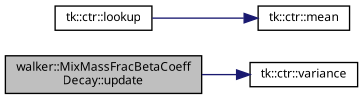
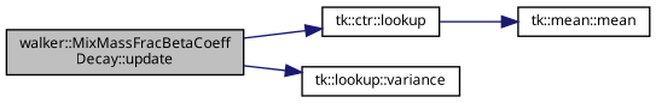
  digraph {
    rankdir=LR
    node [color=black fontname="sans-serif" fontsize=9 shape=record]
    edge [color=midnightblue fontname="sans-serif" fontsize=9 labelfontname="sans-serif" labelfontsize=9 style=solid]
    n1 [fillcolor=grey75 fontcolor=black height=0.2 label="walker::MixMassFracBetaCoeff\lDecay::update" style=filled width=0.4]
    n2 [height=0.2 label="tk::ctr::lookup" width=0.4]
-   n3 [height=0.2 label="tk::ctr::variance" width=0.4]
-   n4 [height=0.2 label="tk::ctr::mean" width=0.4]
+   n3 [height=0.2 label="tk::lookup::variance" width=0.4]
+   n4 [height=0.2 label="tk::mean::mean" width=0.4]
+   n1 -> n2
    n1 -> n3
    n2 -> n4
  }
